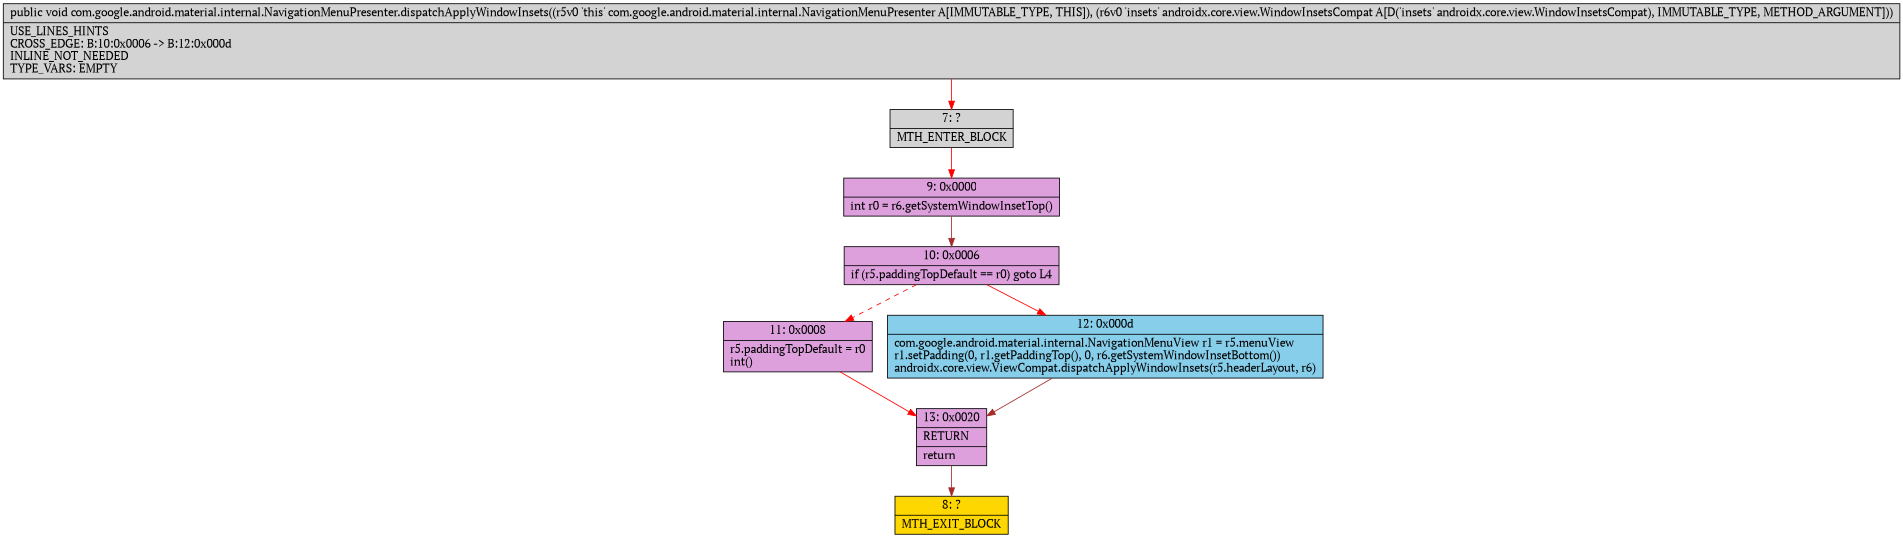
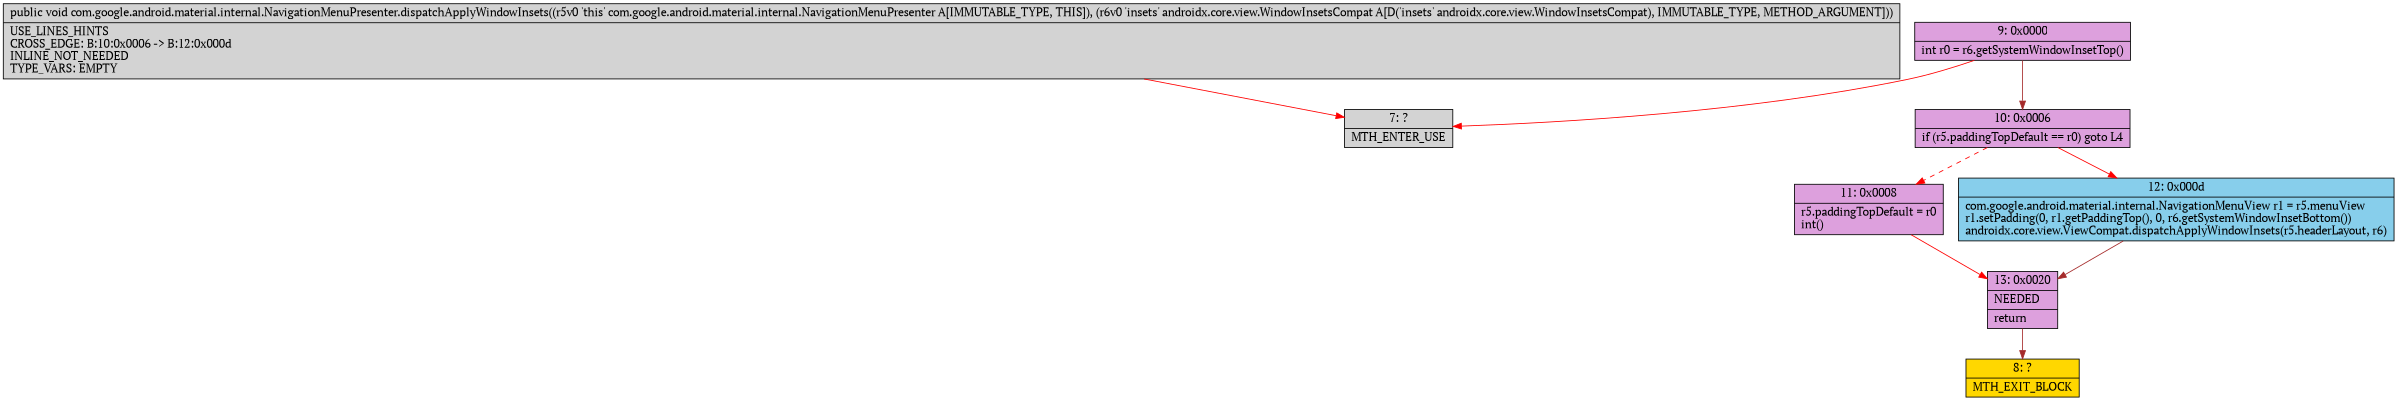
  digraph {
    fontname="PT Serif"
    node [fillcolor=plum fontname="PT Serif" shape=record style=filled]
    edge [color=red fontname="PT Serif"]
-   n1 [fillcolor=lightgrey label="{7\:\ ?|MTH_ENTER_BLOCK\l}"]
+   n1 [fillcolor=lightgrey label="{7\:\ ?|MTH_ENTER_USE\l}"]
    n2 [label="{9\:\ 0x0000|int r0 = r6.getSystemWindowInsetTop()\l}"]
    n3 [label="{10\:\ 0x0006|if (r5.paddingTopDefault == r0) goto L4\l}"]
    n4 [label="{11\:\ 0x0008|r5.paddingTopDefault = r0\lint()\l}"]
    n5 [fillcolor=skyblue label="{12\:\ 0x000d|com.google.android.material.internal.NavigationMenuView r1 = r5.menuView\lr1.setPadding(0, r1.getPaddingTop(), 0, r6.getSystemWindowInsetBottom())\landroidx.core.view.ViewCompat.dispatchApplyWindowInsets(r5.headerLayout, r6)\l}"]
-   n6 [label="{13\:\ 0x0020|RETURN\l|return\l}"]
+   n6 [label="{13\:\ 0x0020|NEEDED\l|return\l}"]
    n7 [fillcolor=gold label="{8\:\ ?|MTH_EXIT_BLOCK\l}"]
    n8 [fillcolor=lightgrey label="{public void com.google.android.material.internal.NavigationMenuPresenter.dispatchApplyWindowInsets((r5v0 'this' com.google.android.material.internal.NavigationMenuPresenter A[IMMUTABLE_TYPE, THIS]), (r6v0 'insets' androidx.core.view.WindowInsetsCompat A[D('insets' androidx.core.view.WindowInsetsCompat), IMMUTABLE_TYPE, METHOD_ARGUMENT]))  | USE_LINES_HINTS\lCROSS_EDGE: B:10:0x0006 \-\> B:12:0x000d\lINLINE_NOT_NEEDED\lTYPE_VARS: EMPTY\l}"]
-   n1 -> n2
+   n2 -> n1
    n2 -> n3 [color=brown]
    n3 -> n4 [style=dashed]
    n3 -> n5
    n4 -> n6
    n5 -> n6 [color=brown]
    n6 -> n7 [color=brown]
    n8 -> n1
  }
